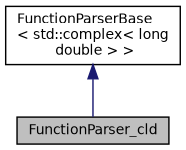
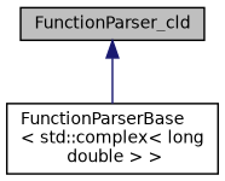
  digraph {
    node [color=black fontname=Helvetica fontsize=10 shape=record style=filled]
    n1 [fillcolor=grey75 fontcolor=black height=0.2 label=FunctionParser_cld width=0.4]
    n2 [fillcolor=white height=0.2 label="FunctionParserBase\l\< std::complex\< long\l double \> \>" width=0.4]
-   n2 -> n1 [color=midnightblue dir=back fontname=Helvetica fontsize=10 labelfontname=Helvetica labelfontsize=10 style=solid]
+   n1 -> n2 [color=midnightblue dir=back fontname=Helvetica fontsize=10 labelfontname=Helvetica labelfontsize=10 style=solid]
  }
